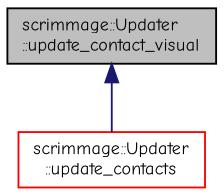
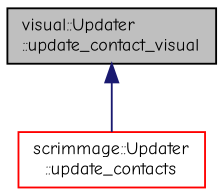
  digraph {
    rankdir=TB
    fontname="Comic Neue"
    node [fontname="Comic Neue" fontsize=10 shape=record style=filled]
-   n1 [color=black fillcolor=grey75 fontcolor=black height=0.2 label="scrimmage::Updater\l::update_contact_visual" width=0.4]
+   n1 [color=black fillcolor=grey75 fontcolor=black height=0.2 label="visual::Updater\l::update_contact_visual" width=0.4]
    n2 [color=red fillcolor=white height=0.2 label="scrimmage::Updater\l::update_contacts" width=0.4]
    n1 -> n2 [color=midnightblue dir=back fontname="Comic Neue" fontsize=10 labelfontname=Helvetica labelfontsize=10 style=solid]
  }
